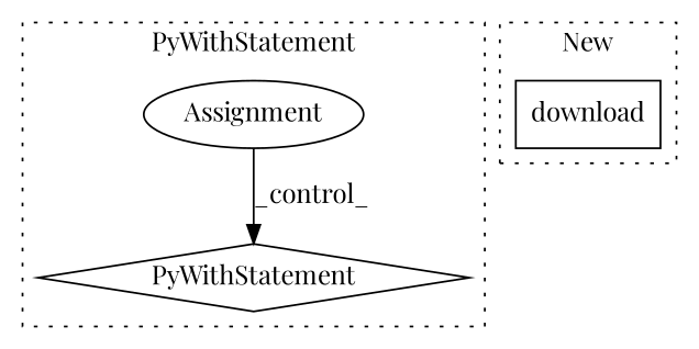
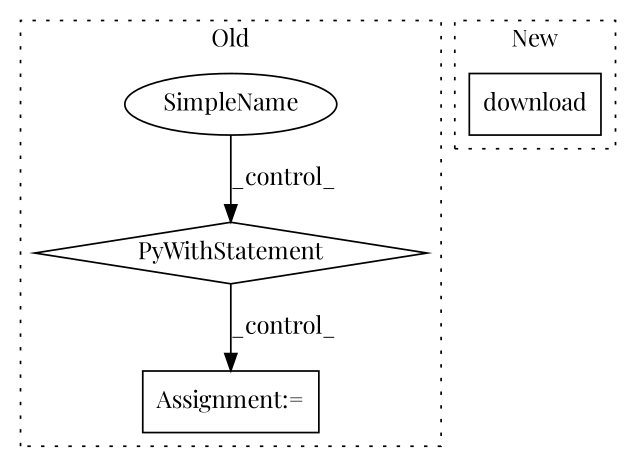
  digraph {
    fontname="Playfair Display"
    node [fontname="Playfair Display" shape=box]
    edge [fontname="Playfair Display"]
    n1 [a=104 l="10,2" label=PyWithStatement s="3449,3484" shape=diamond]
-   n3 [a=42 label=Assignment shape=ellipse]
+   n2 [a=7 l=1 label="Assignment:=" s=3500]
+   n3 [a=42 label=SimpleName shape=ellipse]
    n4 [a=32 l="9,1" label=download s="5310,5337"]
    subgraph cluster_1 {
-     label=PyWithStatement
+     label=Old
      style=dotted
      n1
+     n2
      n3
    }
    subgraph cluster_2 {
      label=New
      style=dotted
      n4
    }
+   n1 -> n2 [label=_control_]
    n3 -> n1 [label=_control_]
  }
